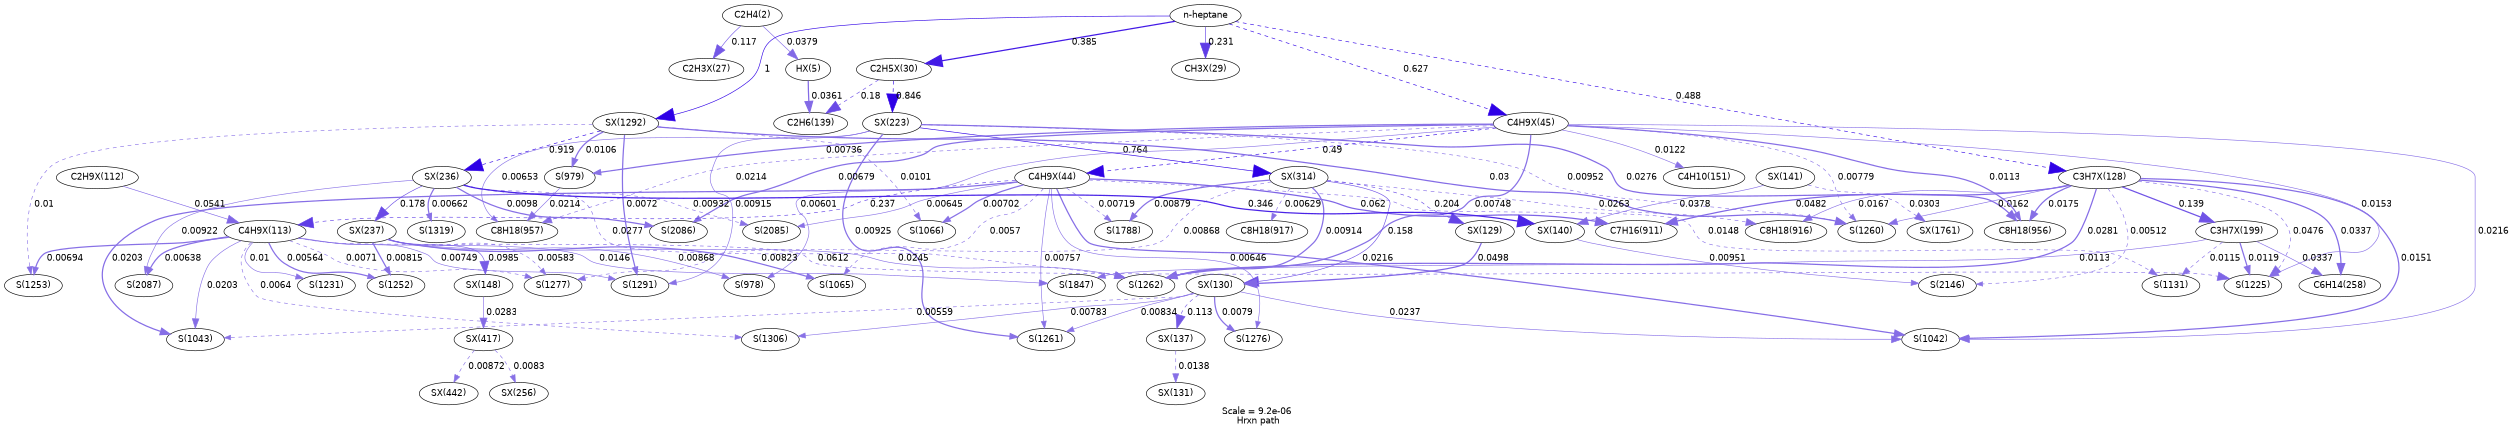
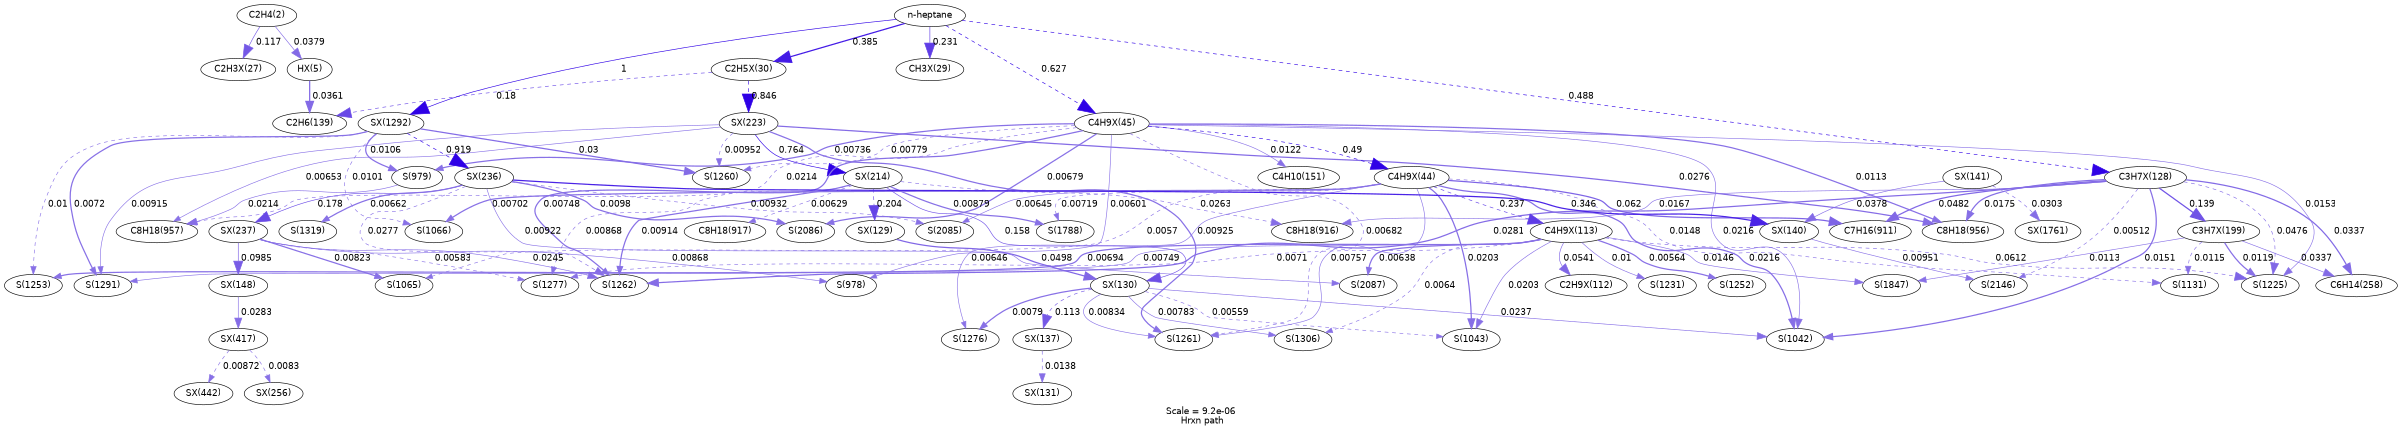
  digraph {
    fontname=Helvetica
    label="Scale = 9.2e-06\l Hrxn path"
    node [fontname=Helvetica]
    edge [arrowsize=1.23 color="0.7, 0.507, 0.9" fontname=Helvetica style=solid]
    n1 [label="C2H4(2)"]
    n2 [label="HX(5)"]
    n3 [label="C2H3X(27)"]
    n4 [label="C2H6(139)"]
    n5 [label="C2H5X(30)"]
    n6 [label="SX(223)"]
    n7 [label="n-heptane"]
    n8 [label="CH3X(29)"]
    n9 [label="C3H7X(128)"]
    n10 [label="C4H9X(45)"]
    n11 [label="SX(1292)"]
    n12 [label="C3H7X(199)"]
    n13 [label="C6H14(258)"]
    n14 [label="C7H16(911)"]
    n15 [label="S(1225)"]
    n16 [label="S(1042)"]
    n17 [label="C8H18(956)"]
    n18 [label="C8H18(916)"]
    n19 [label="S(1262)"]
    n20 [label="S(1260)"]
    n21 [label="S(2146)"]
    n22 [label="C4H10(151)"]
    n23 [label="C8H18(957)"]
    n24 [label="S(1261)"]
    n25 [label="S(978)"]
    n26 [label="C4H9X(44)"]
    n27 [label="S(979)"]
    n28 [label="S(2086)"]
-   n29 [label="SX(314)"]
+   n29 [label="SX(214)"]
    n30 [label="S(1291)"]
    n31 [label="S(1066)"]
    n32 [label="S(1253)"]
    n33 [label="SX(236)"]
    n34 [label="S(1131)"]
    n35 [label="S(1847)"]
    n36 [label="S(1788)"]
    n37 [label="S(1043)"]
    n38 [label="S(1276)"]
    n39 [label="S(1065)"]
    n40 [label="C4H9X(113)"]
    n41 [label="S(2085)"]
    n42 [label="SX(129)"]
    n43 [label="SX(130)"]
    n44 [label="S(1277)"]
    n45 [label="C8H18(917)"]
    n46 [label="SX(137)"]
    n47 [label="S(1306)"]
    n48 [label="SX(131)"]
    n49 [label="SX(237)"]
    n50 [label="S(2087)"]
    n51 [label="SX(140)"]
    n52 [label="S(1319)"]
    n53 [label="S(1252)"]
    n54 [label="SX(148)"]
    n55 [label="SX(417)"]
    n56 [label="C2H9X(112)"]
    n57 [label="S(1231)"]
    n58 [label="SX(141)"]
    n59 [label="SX(1761)"]
    n60 [label="SX(256)"]
    n61 [label="SX(442)"]
    n1 -> n2 [arrowsize=1.77 color="0.7, 0.539, 0.9" label=" 0.0379"]
    n1 -> n3 [arrowsize=2.19 color="0.7, 0.617, 0.9" label=" 0.117"]
    n2 -> n4 [arrowsize=1.75 color="0.7, 0.536, 0.9" label=" 0.0361" style=bold]
    n5 -> n4 [arrowsize=2.35 color="0.7, 0.68, 0.9" label=" 0.18" style=dashed]
    n5 -> n6 [arrowsize=2.94 color="0.7, 1.35, 0.9" label=" 0.846" style=dashed]
    n6 -> n17 [arrowsize=1.64 color="0.7, 0.528, 0.9" label=" 0.0276" style=bold]
    n6 -> n20 [arrowsize=1.24 color="0.7, 0.51, 0.9" label=" 0.00952" style=dashed]
    n6 -> n23 [arrowsize=1.1 label=" 0.00653"]
    n6 -> n24 [color="0.7, 0.509, 0.9" label=" 0.00925" style=bold]
    n6 -> n29 [arrowsize=2.9 color="0.7, 1.26, 0.9" label=" 0.764"]
    n6 -> n30 [color="0.7, 0.509, 0.9" label=" 0.00915"]
    n7 -> n5 [arrowsize=2.64 color="0.7, 0.885, 0.9" label=" 0.385" style=bold]
    n7 -> n8 [arrowsize=2.45 color="0.7, 0.731, 0.9" label=" 0.231"]
    n7 -> n9 [arrowsize=2.73 color="0.7, 0.988, 0.9" label=" 0.488" style=dashed]
    n7 -> n10 [arrowsize=2.82 color="0.7, 1.13, 0.9" label=" 0.627" style=dashed]
    n7 -> n11 [arrowsize=3 color="0.7, 1.5, 0.9" label=" 1"]
    n9 -> n12 [arrowsize=2.26 color="0.7, 0.639, 0.9" label=" 0.139" style=bold]
    n9 -> n13 [arrowsize=1.72 color="0.7, 0.534, 0.9" label=" 0.0337" style=bold]
    n9 -> n14 [arrowsize=1.86 color="0.7, 0.548, 0.9" label=" 0.0482" style=bold]
    n9 -> n15 [arrowsize=1.85 color="0.7, 0.548, 0.9" label=" 0.0476" style=dashed]
    n9 -> n16 [arrowsize=1.42 color="0.7, 0.515, 0.9" label=" 0.0151" style=bold]
    n9 -> n17 [arrowsize=1.47 color="0.7, 0.518, 0.9" label=" 0.0175" style=bold]
    n9 -> n18 [arrowsize=1.46 color="0.7, 0.517, 0.9" label=" 0.0167"]
    n9 -> n19 [arrowsize=1.65 color="0.7, 0.528, 0.9" label=" 0.0281" style=bold]
-   n9 -> n20 [arrowsize=1.44 color="0.7, 0.516, 0.9" label=" 0.0162"]
    n9 -> n21 [arrowsize=1.01 color="0.7, 0.505, 0.9" label=" 0.00512" style=dashed]
    n10 -> n15 [arrowsize=1.42 color="0.7, 0.515, 0.9" label=" 0.0153"]
    n10 -> n16 [arrowsize=1.55 color="0.7, 0.522, 0.9" label=" 0.0216"]
    n10 -> n17 [arrowsize=1.31 color="0.7, 0.511, 0.9" label=" 0.0113" style=bold]
    n10 -> n19 [arrowsize=1.15 label=" 0.00748" style=bold]
    n10 -> n20 [arrowsize=1.17 color="0.7, 0.508, 0.9" label=" 0.00779" style=dashed]
    n10 -> n22 [arrowsize=1.34 color="0.7, 0.512, 0.9" label=" 0.0122"]
    n10 -> n23 [arrowsize=1.55 color="0.7, 0.521, 0.9" label=" 0.0214" style=dashed]
+   n10 -> n24 [arrowsize=1.12 label=" 0.00682" style=dashed]
    n10 -> n25 [arrowsize=1.07 color="0.7, 0.506, 0.9" label=" 0.00601"]
    n10 -> n26 [arrowsize=2.73 color="0.7, 0.99, 0.9" label=" 0.49" style=dashed]
    n10 -> n27 [arrowsize=1.15 label=" 0.00736" style=bold]
    n10 -> n28 [arrowsize=1.12 label=" 0.00679" style=bold]
    n11 -> n20 [arrowsize=1.68 color="0.7, 0.53, 0.9" label=" 0.03" style=bold]
    n11 -> n27 [arrowsize=1.28 color="0.7, 0.511, 0.9" label=" 0.0106" style=bold]
    n11 -> n30 [arrowsize=1.14 label=" 0.0072" style=bold]
    n11 -> n31 [arrowsize=1.27 color="0.7, 0.51, 0.9" label=" 0.0101" style=dashed]
    n11 -> n32 [arrowsize=1.26 color="0.7, 0.51, 0.9" label=" 0.01" style=dashed]
    n11 -> n33 [arrowsize=2.97 color="0.7, 1.42, 0.9" label=" 0.919" style=dashed]
    n12 -> n13 [arrowsize=1.72 color="0.7, 0.534, 0.9" label=" 0.0337"]
    n12 -> n15 [arrowsize=1.33 color="0.7, 0.512, 0.9" label=" 0.0119" style=bold]
    n12 -> n34 [arrowsize=1.31 color="0.7, 0.512, 0.9" label=" 0.0115" style=dashed]
    n12 -> n35 [arrowsize=1.31 color="0.7, 0.511, 0.9" label=" 0.0113"]
    n26 -> n14 [arrowsize=1.95 color="0.7, 0.562, 0.9" label=" 0.062" style=bold]
    n26 -> n16 [arrowsize=1.55 color="0.7, 0.522, 0.9" label=" 0.0216" style=bold]
    n26 -> n24 [arrowsize=1.16 color="0.7, 0.508, 0.9" label=" 0.00757"]
    n26 -> n31 [arrowsize=1.13 label=" 0.00702" style=bold]
    n26 -> n34 [arrowsize=1.41 color="0.7, 0.515, 0.9" label=" 0.0148" style=dashed]
    n26 -> n36 [arrowsize=1.14 label=" 0.00719" style=dashed]
    n26 -> n37 [arrowsize=1.53 color="0.7, 0.52, 0.9" label=" 0.0203" style=bold]
    n26 -> n38 [arrowsize=1.1 color="0.7, 0.506, 0.9" label=" 0.00646"]
    n26 -> n39 [arrowsize=1.05 color="0.7, 0.506, 0.9" label=" 0.0057" style=dashed]
    n26 -> n40 [arrowsize=2.46 color="0.7, 0.737, 0.9" label=" 0.237" style=dashed]
    n26 -> n41 [arrowsize=1.1 color="0.7, 0.506, 0.9" label=" 0.00645"]
    n27 -> n23 [arrowsize=1.55 color="0.7, 0.521, 0.9" label=" 0.0214"]
    n29 -> n18 [arrowsize=1.63 color="0.7, 0.526, 0.9" label=" 0.0263" style=dashed]
    n29 -> n19 [color="0.7, 0.509, 0.9" label=" 0.00914" style=bold]
    n29 -> n36 [arrowsize=1.21 color="0.7, 0.509, 0.9" label=" 0.00879" style=bold]
    n29 -> n42 [arrowsize=2.4 color="0.7, 0.704, 0.9" label=" 0.204" style=dashed]
    n29 -> n43 [arrowsize=2.3 color="0.7, 0.658, 0.9" label=" 0.158"]
    n29 -> n44 [arrowsize=1.21 color="0.7, 0.509, 0.9" label=" 0.00868" style=dashed]
    n29 -> n45 [arrowsize=1.09 color="0.7, 0.506, 0.9" label=" 0.00629" style=dashed]
    n33 -> n19 [arrowsize=1.65 color="0.7, 0.528, 0.9" label=" 0.0277" style=dashed]
    n33 -> n28 [arrowsize=1.25 color="0.7, 0.51, 0.9" label=" 0.0098" style=bold]
    n33 -> n41 [arrowsize=1.24 color="0.7, 0.509, 0.9" label=" 0.00932" style=dashed]
    n33 -> n49 [arrowsize=2.35 color="0.7, 0.678, 0.9" label=" 0.178"]
    n33 -> n50 [color="0.7, 0.509, 0.9" label=" 0.00922"]
    n33 -> n51 [arrowsize=2.6 color="0.7, 0.846, 0.9" label=" 0.346" style=bold]
    n33 -> n52 [arrowsize=1.11 label=" 0.00662" style=bold]
    n40 -> n15 [arrowsize=1.95 color="0.7, 0.561, 0.9" label=" 0.0612" style=dashed]
    n40 -> n30 [arrowsize=1.15 label=" 0.00749"]
    n40 -> n32 [arrowsize=1.12 label=" 0.00694" style=bold]
    n40 -> n35 [arrowsize=1.4 color="0.7, 0.515, 0.9" label=" 0.0146"]
    n40 -> n37 [arrowsize=1.53 color="0.7, 0.52, 0.9" label=" 0.0203"]
    n40 -> n44 [arrowsize=1.13 label=" 0.0071" style=dashed]
    n40 -> n47 [arrowsize=1.09 color="0.7, 0.506, 0.9" label=" 0.0064" style=dashed]
    n40 -> n50 [arrowsize=1.09 color="0.7, 0.506, 0.9" label=" 0.00638" style=bold]
    n40 -> n53 [arrowsize=1.05 color="0.7, 0.506, 0.9" label=" 0.00564" style=bold]
-   n56 -> n40 [arrowsize=1.9 color="0.7, 0.554, 0.9" label=" 0.0541"]
+   n40 -> n56 [arrowsize=1.9 color="0.7, 0.554, 0.9" label=" 0.0541"]
    n40 -> n57 [arrowsize=1.26 color="0.7, 0.51, 0.9" label=" 0.01"]
    n42 -> n43 [arrowsize=1.87 color="0.7, 0.55, 0.9" label=" 0.0498" style=bold]
    n43 -> n16 [arrowsize=1.59 color="0.7, 0.524, 0.9" label=" 0.0237"]
    n43 -> n24 [arrowsize=1.19 color="0.7, 0.508, 0.9" label=" 0.00834"]
    n43 -> n37 [arrowsize=1.04 color="0.7, 0.506, 0.9" label=" 0.00559" style=dashed]
    n43 -> n38 [arrowsize=1.17 color="0.7, 0.508, 0.9" label=" 0.0079" style=bold]
    n43 -> n46 [arrowsize=2.18 color="0.7, 0.613, 0.9" label=" 0.113" style=dashed]
    n43 -> n47 [arrowsize=1.17 color="0.7, 0.508, 0.9" label=" 0.00783"]
    n46 -> n48 [arrowsize=1.38 color="0.7, 0.514, 0.9" label=" 0.0138" style=dashed]
    n49 -> n19 [arrowsize=1.6 color="0.7, 0.524, 0.9" label=" 0.0245"]
    n49 -> n25 [arrowsize=1.21 color="0.7, 0.509, 0.9" label=" 0.00868"]
    n49 -> n39 [arrowsize=1.19 color="0.7, 0.508, 0.9" label=" 0.00823" style=bold]
    n49 -> n44 [arrowsize=1.06 color="0.7, 0.506, 0.9" label=" 0.00583" style=dashed]
-   n49 -> n53 [arrowsize=1.18 color="0.7, 0.508, 0.9" label=" 0.00815" style=bold]
    n49 -> n54 [arrowsize=2.12 color="0.7, 0.598, 0.9" label=" 0.0985"]
    n51 -> n21 [arrowsize=1.24 color="0.7, 0.51, 0.9" label=" 0.00951"]
    n54 -> n55 [arrowsize=1.65 color="0.7, 0.528, 0.9" label=" 0.0283"]
    n55 -> n60 [arrowsize=1.19 color="0.7, 0.508, 0.9" label=" 0.0083" style=dashed]
    n55 -> n61 [arrowsize=1.21 color="0.7, 0.509, 0.9" label=" 0.00872" style=dashed]
    n58 -> n51 [arrowsize=1.76 color="0.7, 0.538, 0.9" label=" 0.0378"]
    n58 -> n59 [arrowsize=1.68 color="0.7, 0.53, 0.9" label=" 0.0303" style=dashed]
  }
